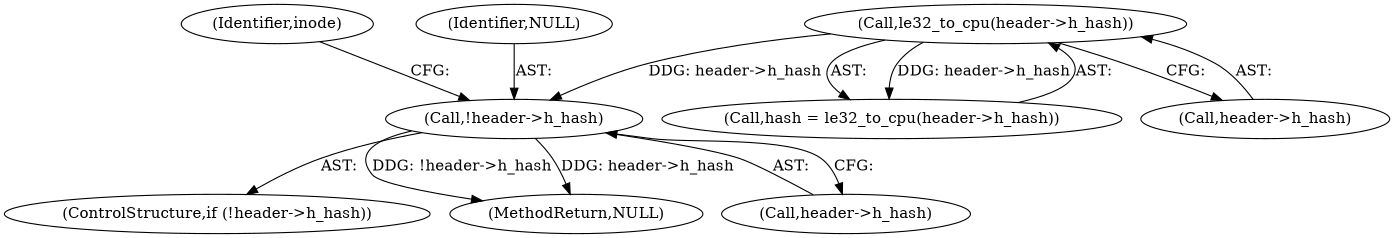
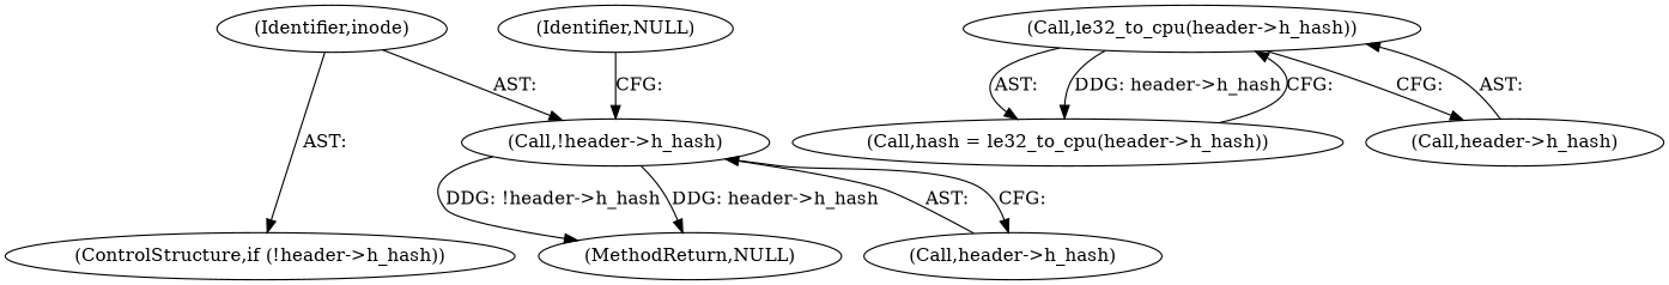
  digraph {
    n1 [label="(Call,!header->h_hash)"]
    n2 [label="(Call,header->h_hash)"]
    n3 [label="(MethodReturn,NULL)"]
    n4 [label="(ControlStructure,if (!header->h_hash))"]
    n5 [label="(Call,le32_to_cpu(header->h_hash))"]
    n6 [label="(Call,header->h_hash)"]
    n7 [label="(Call,hash = le32_to_cpu(header->h_hash))"]
    n8 [label="(Identifier,inode)"]
    n9 [label="(Identifier,NULL)"]
    n1 -> n2 [label="CFG: "]
    n1 -> n3 [label="DDG: !header->h_hash"]
    n1 -> n3 [label="DDG: header->h_hash"]
-   n1 -> n4 [label="AST: "]
+   n8 -> n4 [label="AST: "]
    n2 -> n1 [label="AST: "]
-   n5 -> n1 [label="DDG: header->h_hash"]
    n5 -> n6 [label="CFG: "]
    n5 -> n7 [label="AST: "]
    n5 -> n7 [label="DDG: header->h_hash"]
    n6 -> n5 [label="AST: "]
-   n7 -> n5 [label="AST: "]
-   n8 -> n1 [label="CFG: "]
-   n9 -> n1 [label="AST: "]
+   n7 -> n5 [label="CFG: "]
+   n8 -> n1 [label="AST: "]
+   n9 -> n1 [label="CFG: "]
  }
